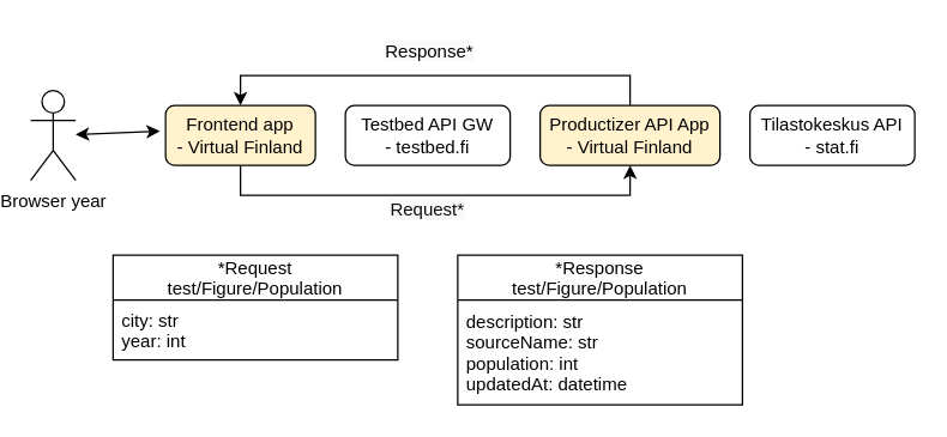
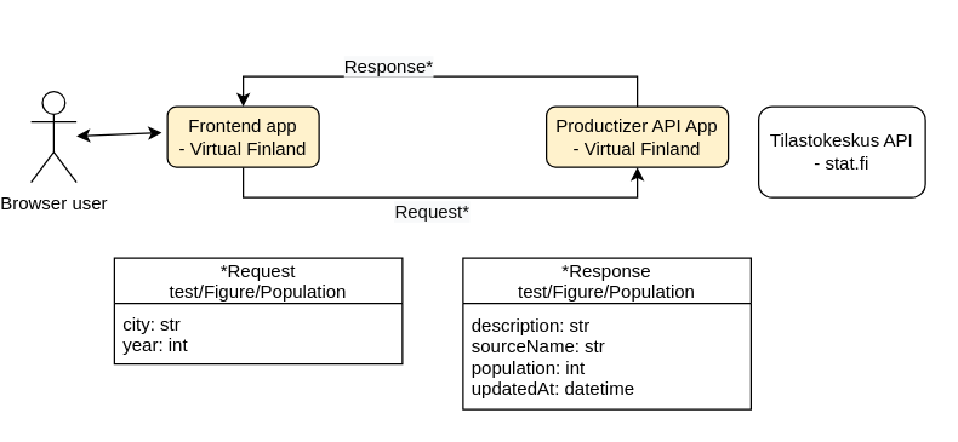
  <mxCell id="0" />
  <mxCell id="1" parent="0" />
- <mxCell id="2" value="Tilastokeskus API&lt;br&gt;- stat.fi" style="rounded=1;whiteSpace=wrap;html=1;" parent="1" vertex="1"><mxGeometry x="500" y="70" width="110" height="40" as="geometry" /></mxCell>
+ <mxCell id="2" value="Tilastokeskus API&lt;br&gt;- stat.fi" style="rounded=1;whiteSpace=wrap;html=1;" parent="1" vertex="1"><mxGeometry x="500" y="70" width="110" height="60" as="geometry" /></mxCell>
  <mxCell id="3" style="edgeStyle=orthogonalEdgeStyle;rounded=0;orthogonalLoop=1;jettySize=auto;html=1;exitX=0.5;exitY=0;exitDx=0;exitDy=0;entryX=0.5;entryY=0;entryDx=0;entryDy=0;" parent="1" source="4" target="7" edge="1"><mxGeometry relative="1" as="geometry" /></mxCell>
  <mxCell id="4" value="Productizer API App&lt;br&gt;- Virtual Finland" style="rounded=1;whiteSpace=wrap;html=1;fillColor=#fff2cc;" parent="1" vertex="1"><mxGeometry x="360" y="70" width="120" height="40" as="geometry" /></mxCell>
- <mxCell id="5" value="Testbed API GW&lt;br&gt;- testbed.fi" style="rounded=1;whiteSpace=wrap;html=1;" parent="1" vertex="1"><mxGeometry x="230" y="70" width="110" height="40" as="geometry" /></mxCell>
  <mxCell id="6" style="edgeStyle=orthogonalEdgeStyle;rounded=0;orthogonalLoop=1;jettySize=auto;html=1;entryX=0.5;entryY=1;entryDx=0;entryDy=0;" parent="1" source="7" target="4" edge="1"><mxGeometry relative="1" as="geometry"><Array as="points"><mxPoint x="160" y="130" /><mxPoint x="420" y="130" /></Array></mxGeometry></mxCell>
  <mxCell id="7" value="Frontend app&lt;br&gt;- Virtual Finland" style="rounded=1;whiteSpace=wrap;html=1;fillColor=#fff2cc;" parent="1" vertex="1"><mxGeometry x="110" y="70" width="100" height="40" as="geometry" /></mxCell>
- <mxCell id="8" value="Browser year" style="shape=umlActor;verticalLabelPosition=bottom;verticalAlign=top;html=1;outlineConnect=0;" parent="1" vertex="1"><mxGeometry x="20" y="60" width="30" height="60" as="geometry" /></mxCell>
+ <mxCell id="8" value="Browser user" style="shape=umlActor;verticalLabelPosition=bottom;verticalAlign=top;html=1;outlineConnect=0;" parent="1" vertex="1"><mxGeometry x="20" y="60" width="30" height="60" as="geometry" /></mxCell>
  <mxCell id="9" value="" style="endArrow=classic;startArrow=classic;html=1;rounded=0;entryX=-0.038;entryY=0.43;entryDx=0;entryDy=0;entryPerimeter=0;" parent="1" source="8" target="7" edge="1"><mxGeometry width="50" height="50" relative="1" as="geometry"><mxPoint x="190" y="180" as="sourcePoint" /><mxPoint x="240" y="130" as="targetPoint" /></mxGeometry></mxCell>
  <mxCell id="10" value="&lt;span style=&quot;background-color: rgb(248 , 249 , 250)&quot;&gt;&lt;font color=&quot;#0d0d0d&quot;&gt;Request*&lt;/font&gt;&lt;/span&gt;" style="text;html=1;strokeColor=none;fillColor=none;align=center;verticalAlign=middle;whiteSpace=wrap;rounded=0;" parent="1" vertex="1"><mxGeometry x="200" y="130" width="170" height="20" as="geometry" /></mxCell>
- <mxCell id="11" value="&lt;span style=&quot;color: rgb(0, 0, 0); font-family: Helvetica; font-size: 12px; font-style: normal; font-variant-ligatures: normal; font-variant-caps: normal; font-weight: 400; letter-spacing: normal; orphans: 2; text-align: center; text-indent: 0px; text-transform: none; widows: 2; word-spacing: 0px; -webkit-text-stroke-width: 0px; background-color: rgb(248, 249, 250); text-decoration-thickness: initial; text-decoration-style: initial; text-decoration-color: initial; float: none; display: inline !important;&quot;&gt;Response*&lt;/span&gt;" style="text;whiteSpace=wrap;html=1;" parent="1" vertex="1"><mxGeometry x="255" y="20" width="60" height="20" as="geometry" /></mxCell>
+ <mxCell id="11" value="&lt;span style=&quot;color: rgb(0, 0, 0); font-family: Helvetica; font-size: 12px; font-style: normal; font-variant-ligatures: normal; font-variant-caps: normal; font-weight: 400; letter-spacing: normal; orphans: 2; text-align: center; text-indent: 0px; text-transform: none; widows: 2; word-spacing: 0px; -webkit-text-stroke-width: 0px; background-color: rgb(248, 249, 250); text-decoration-thickness: initial; text-decoration-style: initial; text-decoration-color: initial; float: none; display: inline !important;&quot;&gt;Response*&lt;/span&gt;" style="text;whiteSpace=wrap;html=1;" parent="1" vertex="1"><mxGeometry x="225" y="30" width="60" height="20" as="geometry" /></mxCell>
  <mxCell id="12" value="*Response&#10;test/Figure/Population" style="swimlane;fontStyle=0;childLayout=stackLayout;horizontal=1;startSize=30;horizontalStack=0;resizeParent=1;resizeParentMax=0;resizeLast=0;collapsible=1;marginBottom=0;" parent="1" vertex="1"><mxGeometry x="305" y="170" width="190" height="100" as="geometry" /></mxCell>
  <mxCell id="13" value="description: str&#10;sourceName: str&#10;population: int&#10;updatedAt: datetime" style="text;strokeColor=none;fillColor=none;align=left;verticalAlign=middle;spacingLeft=4;spacingRight=4;overflow=hidden;points=[[0,0.5],[1,0.5]];portConstraint=eastwest;rotatable=0;" parent="12" vertex="1"><mxGeometry y="30" width="190" height="70" as="geometry" /></mxCell>
  <mxCell id="14" value="*Request&#10;test/Figure/Population" style="swimlane;fontStyle=0;childLayout=stackLayout;horizontal=1;startSize=30;horizontalStack=0;resizeParent=1;resizeParentMax=0;resizeLast=0;collapsible=1;marginBottom=0;" parent="1" vertex="1"><mxGeometry x="75" y="170" width="190" height="70" as="geometry" /></mxCell>
  <mxCell id="15" value="city: str&#10;year: int" style="text;strokeColor=none;fillColor=none;align=left;verticalAlign=middle;spacingLeft=4;spacingRight=4;overflow=hidden;points=[[0,0.5],[1,0.5]];portConstraint=eastwest;rotatable=0;" parent="14" vertex="1"><mxGeometry y="30" width="190" height="40" as="geometry" /></mxCell>
